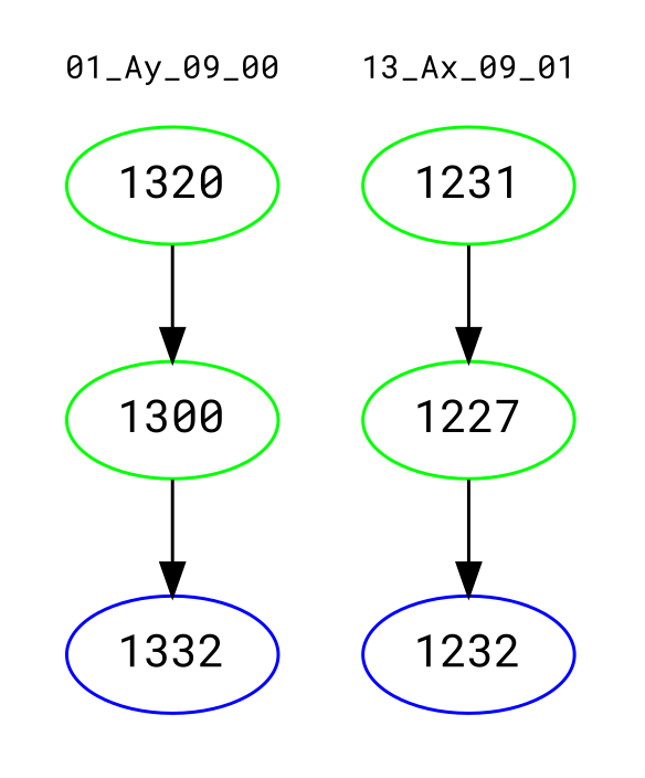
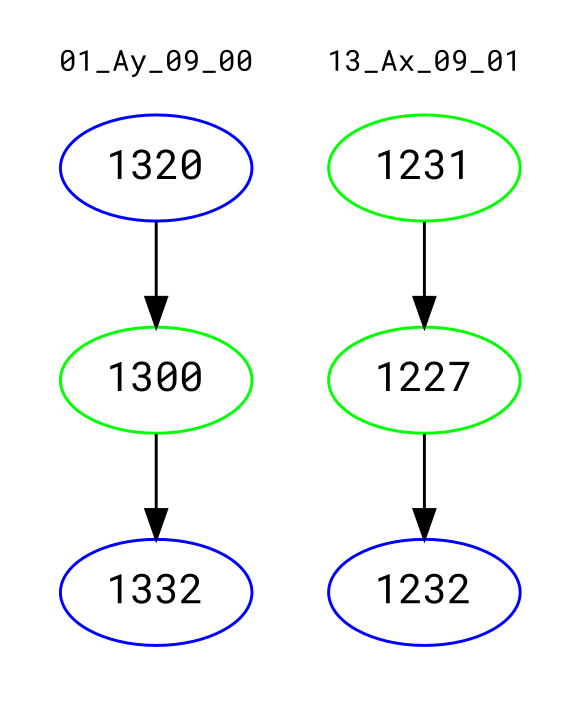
  digraph {
    fontname="Roboto Mono"
    node [color=blue fontname="Roboto Mono"]
    edge [color=black fontname="Roboto Mono"]
-   n1 [color=green label=1320]
+   n1 [label=1320]
    n2 [color=green label=1300]
    n3 [label=1332]
    n4 [color=green label=1231]
    n5 [color=green label=1227]
    n6 [label=1232]
    subgraph cluster_1 {
      color=white
      fontsize=10
      label="01_Ay_09_00"
      n1
      n2
      n3
    }
    subgraph cluster_2 {
      color=white
      fontsize=10
      label="13_Ax_09_01"
      n4
      n5
      n6
    }
    n1 -> n2
    n2 -> n3
    n4 -> n5
    n5 -> n6
  }
